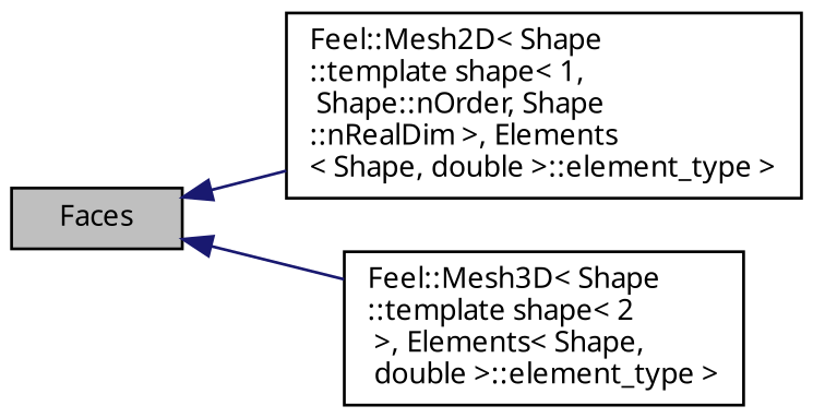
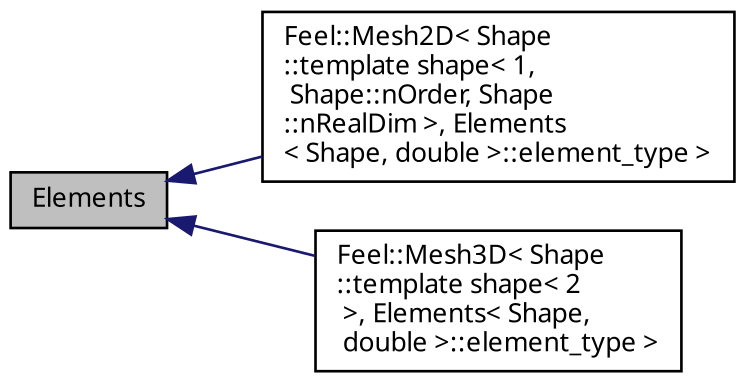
  digraph {
    rankdir=LR
    fontname="Noto Sans"
    node [color=black fillcolor=white fontname="Noto Sans" fontsize=10 shape=record style=filled]
    edge [color=midnightblue dir=back fontname="Noto Sans" fontsize=10 labelfontname=Helvetica labelfontsize=10 style=solid]
-   n1 [fillcolor=grey75 fontcolor=black height=0.2 label=Faces width=0.4]
+   n1 [fillcolor=grey75 fontcolor=black height=0.2 label=Elements width=0.4]
    n2 [height=0.2 label="Feel::Mesh2D\< Shape\l::template shape\< 1,\l Shape::nOrder, Shape\l::nRealDim \>, Elements\l\< Shape, double \>::element_type \>" width=0.4]
    n3 [height=0.2 label="Feel::Mesh3D\< Shape\l::template shape\< 2\l \>, Elements\< Shape,\l double \>::element_type \>" width=0.4]
    n1 -> n2
    n1 -> n3
  }
